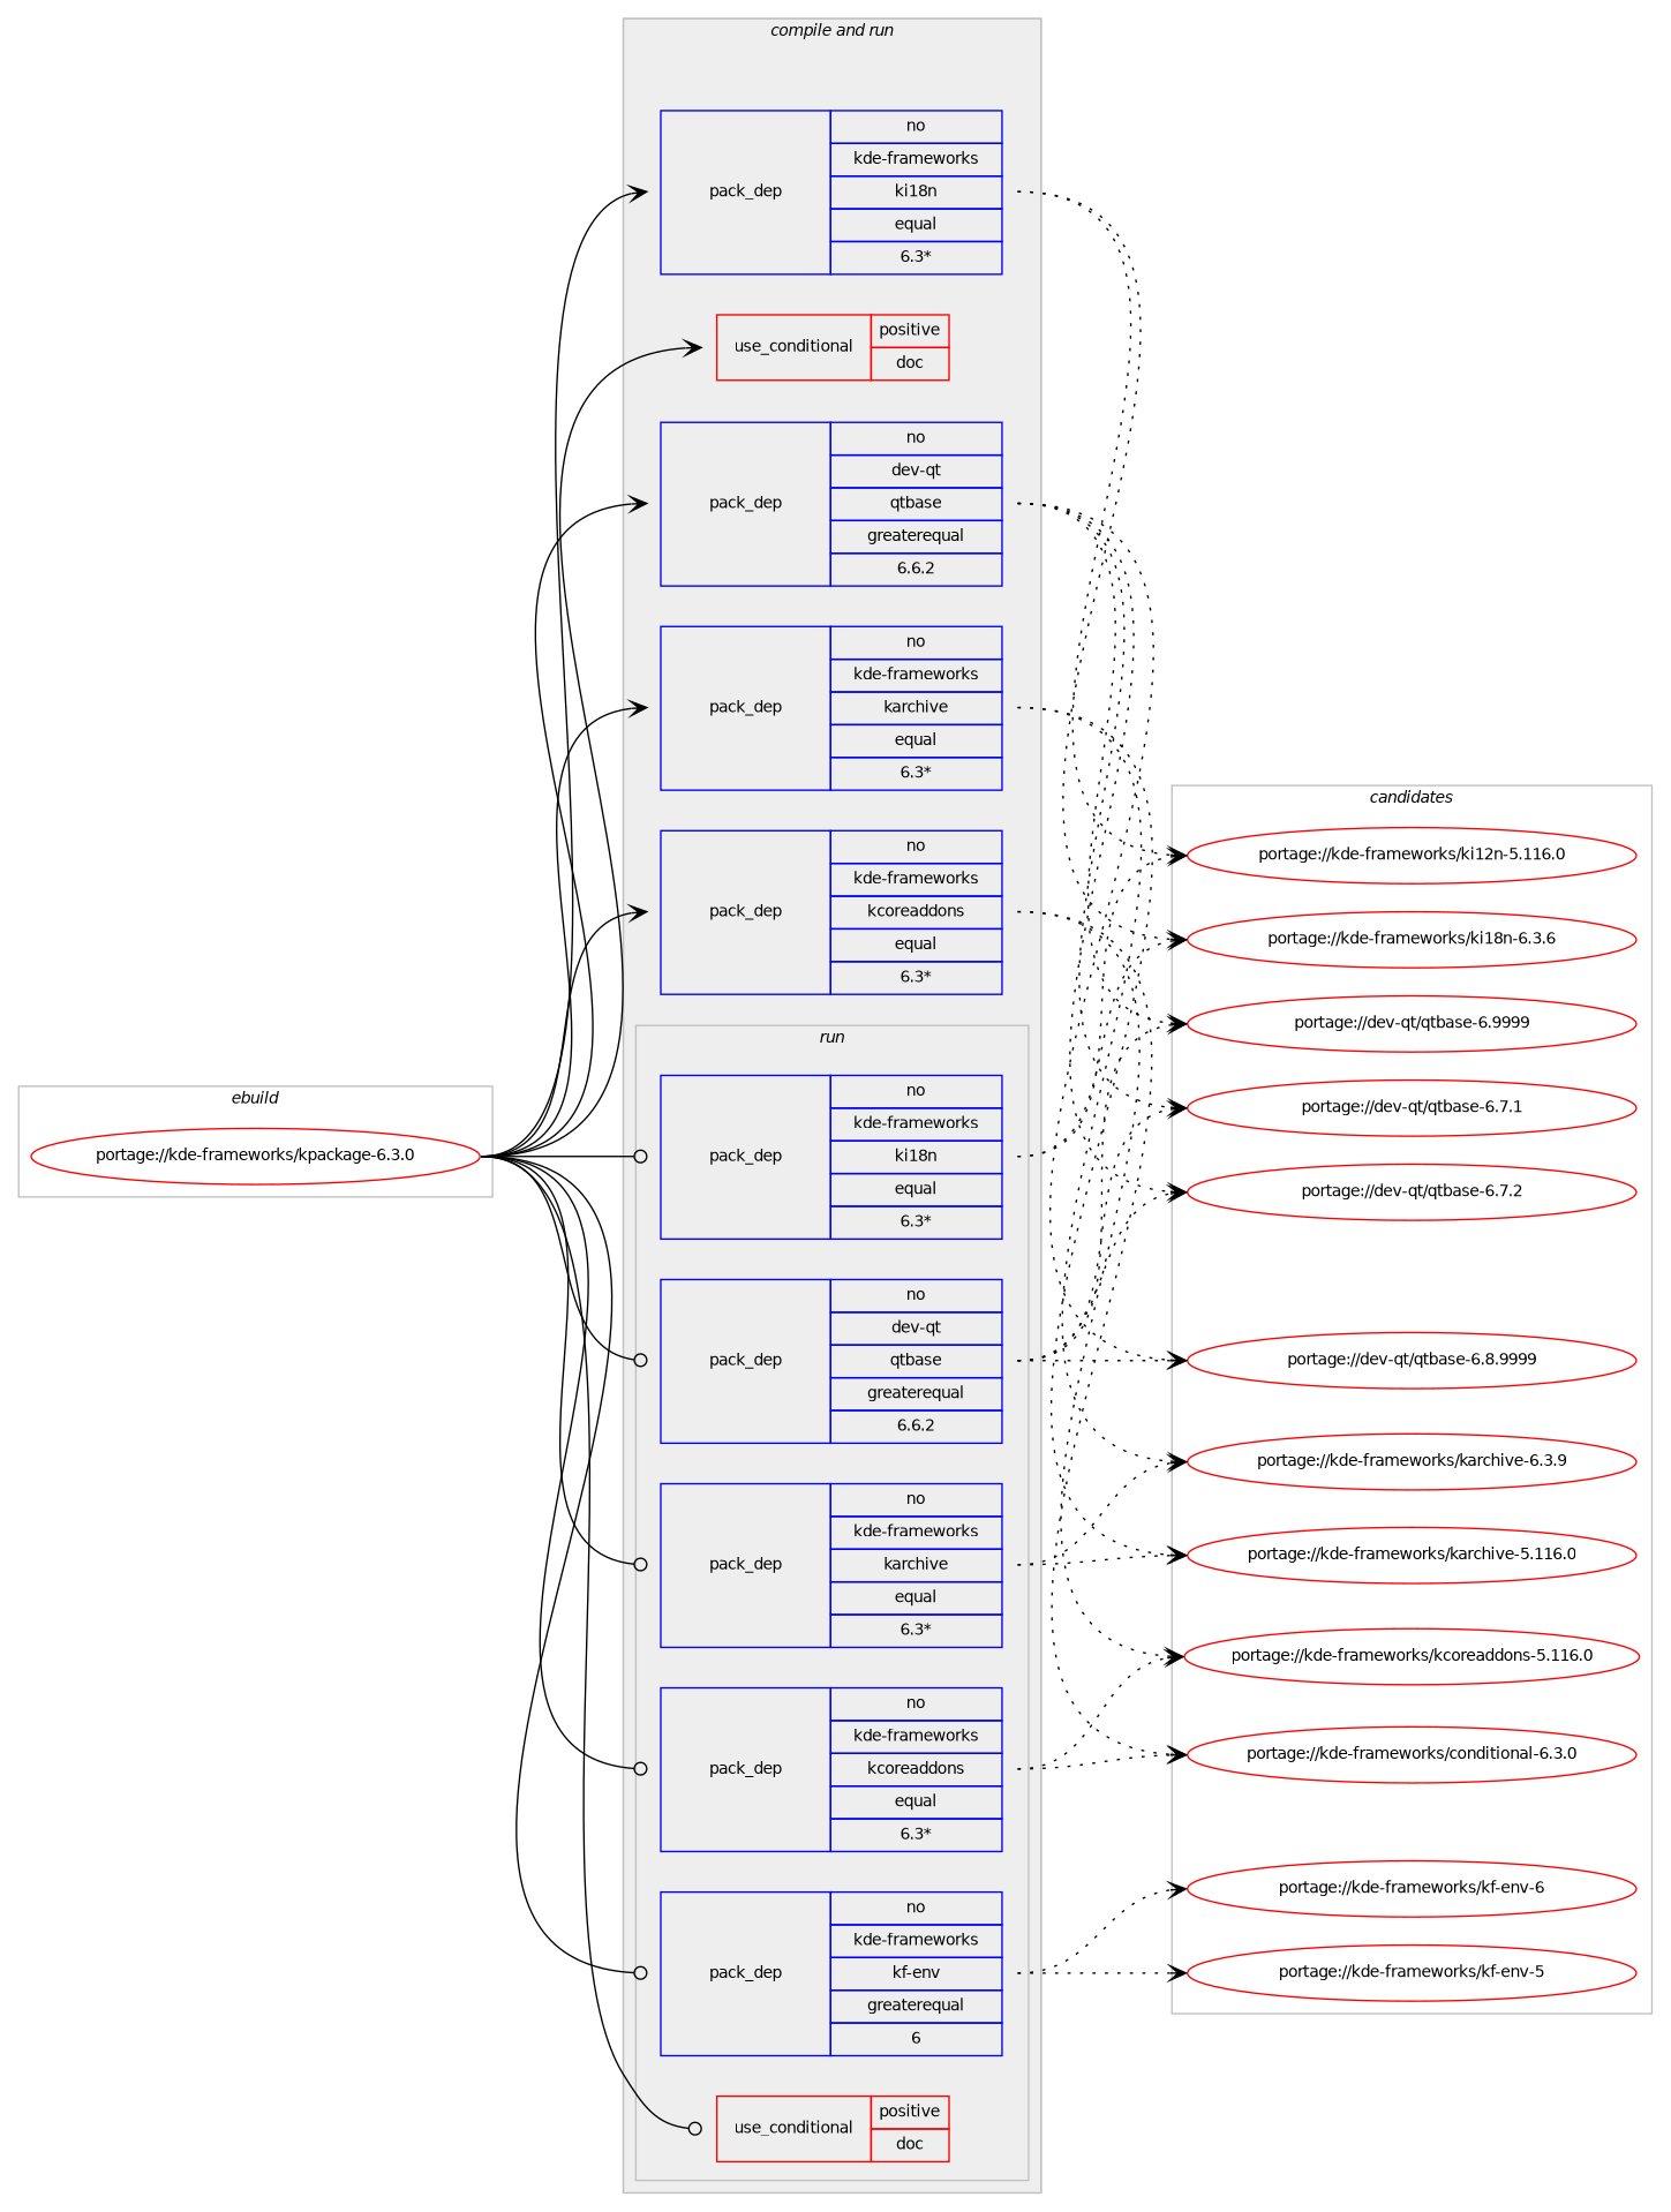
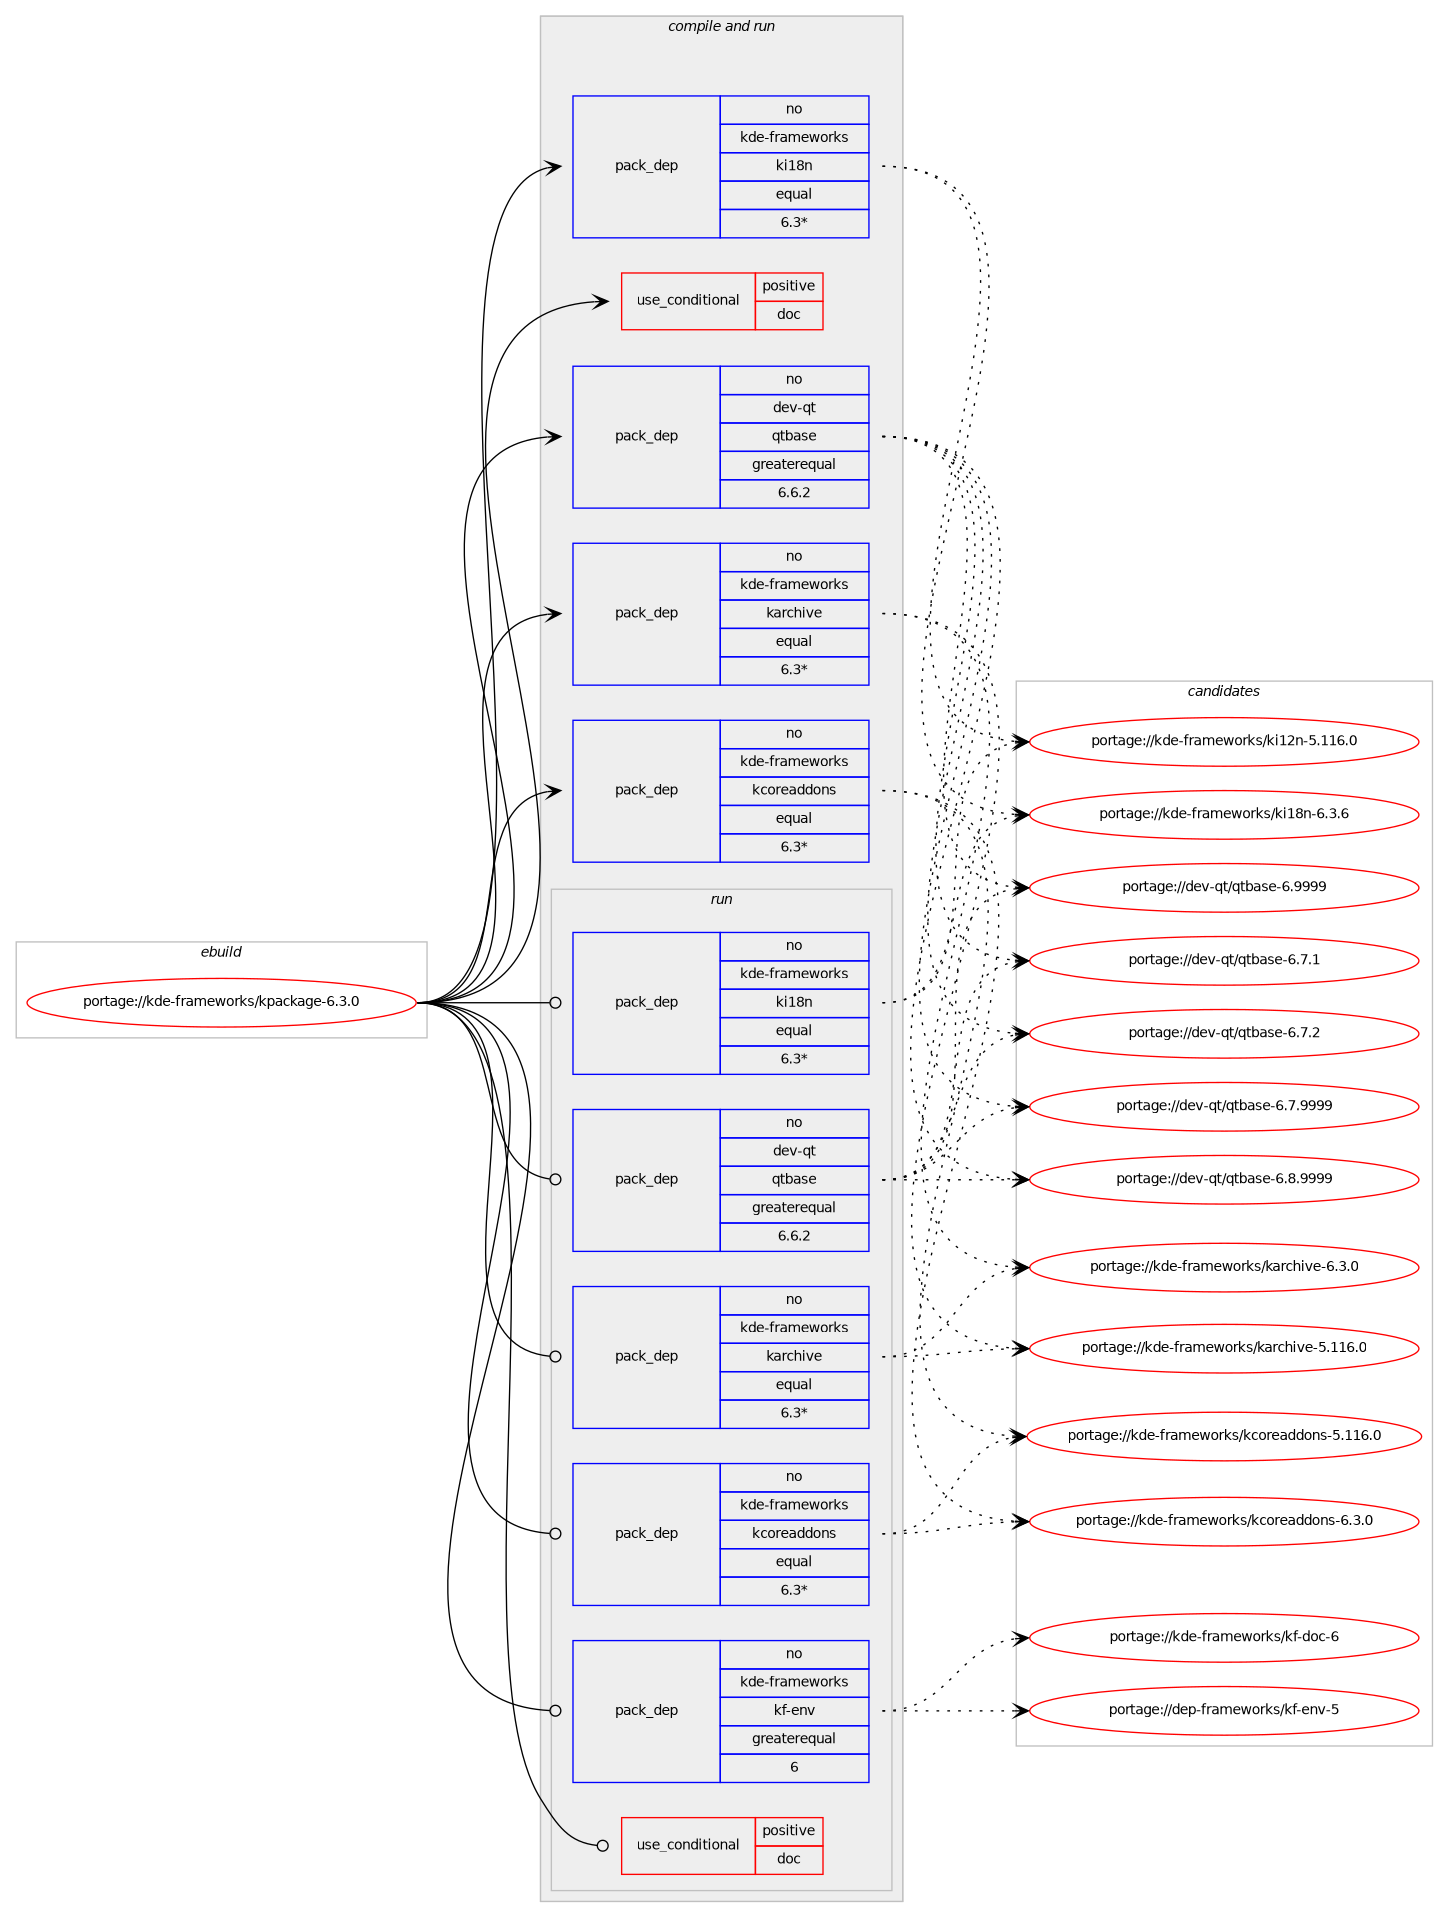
  digraph {
    compound=true
    concentrate=true
    fontname=Helvetica
    fontsize=10
    newrank=true
    rankdir=LR
    ranksep=1.5
    node [color=red fontname=Helvetica fontsize=10]
    edge [arrowhead=vee headport=w style=dotted tailport=e weight=100]
    n1 [label="portage://kde-frameworks/kpackage-6.3.0" width=4]
    n2 [label=<<TABLE BORDER="0" CELLBORDER="1" CELLSPACING="0" CELLPADDING="4"><TR><TD ROWSPAN="3" CELLPADDING="10">use_conditional</TD></TR><TR><TD>positive</TD></TR><TR><TD>doc</TD></TR></TABLE>> shape=none]
    n3 [color=blue label=<<TABLE BORDER="0" CELLBORDER="1" CELLSPACING="0" CELLPADDING="4" WIDTH="220"><TR><TD ROWSPAN="6" CELLPADDING="30">pack_dep</TD></TR><TR><TD WIDTH="110">no</TD></TR><TR><TD>dev-qt</TD></TR><TR><TD>qtbase</TD></TR><TR><TD>greaterequal</TD></TR><TR><TD>6.6.2</TD></TR></TABLE>> shape=none]
    n4 [color=blue label=<<TABLE BORDER="0" CELLBORDER="1" CELLSPACING="0" CELLPADDING="4" WIDTH="220"><TR><TD ROWSPAN="6" CELLPADDING="30">pack_dep</TD></TR><TR><TD WIDTH="110">no</TD></TR><TR><TD>kde-frameworks</TD></TR><TR><TD>karchive</TD></TR><TR><TD>equal</TD></TR><TR><TD>6.3*</TD></TR></TABLE>> shape=none]
    n5 [color=blue label=<<TABLE BORDER="0" CELLBORDER="1" CELLSPACING="0" CELLPADDING="4" WIDTH="220"><TR><TD ROWSPAN="6" CELLPADDING="30">pack_dep</TD></TR><TR><TD WIDTH="110">no</TD></TR><TR><TD>kde-frameworks</TD></TR><TR><TD>kcoreaddons</TD></TR><TR><TD>equal</TD></TR><TR><TD>6.3*</TD></TR></TABLE>> shape=none]
    n6 [color=blue label=<<TABLE BORDER="0" CELLBORDER="1" CELLSPACING="0" CELLPADDING="4" WIDTH="220"><TR><TD ROWSPAN="6" CELLPADDING="30">pack_dep</TD></TR><TR><TD WIDTH="110">no</TD></TR><TR><TD>kde-frameworks</TD></TR><TR><TD>ki18n</TD></TR><TR><TD>equal</TD></TR><TR><TD>6.3*</TD></TR></TABLE>> shape=none]
    n7 [label=<<TABLE BORDER="0" CELLBORDER="1" CELLSPACING="0" CELLPADDING="4"><TR><TD ROWSPAN="3" CELLPADDING="10">use_conditional</TD></TR><TR><TD>positive</TD></TR><TR><TD>doc</TD></TR></TABLE>> shape=none]
    n8 [color=blue label=<<TABLE BORDER="0" CELLBORDER="1" CELLSPACING="0" CELLPADDING="4" WIDTH="220"><TR><TD ROWSPAN="6" CELLPADDING="30">pack_dep</TD></TR><TR><TD WIDTH="110">no</TD></TR><TR><TD>dev-qt</TD></TR><TR><TD>qtbase</TD></TR><TR><TD>greaterequal</TD></TR><TR><TD>6.6.2</TD></TR></TABLE>> shape=none]
    n9 [color=blue label=<<TABLE BORDER="0" CELLBORDER="1" CELLSPACING="0" CELLPADDING="4" WIDTH="220"><TR><TD ROWSPAN="6" CELLPADDING="30">pack_dep</TD></TR><TR><TD WIDTH="110">no</TD></TR><TR><TD>kde-frameworks</TD></TR><TR><TD>karchive</TD></TR><TR><TD>equal</TD></TR><TR><TD>6.3*</TD></TR></TABLE>> shape=none]
    n10 [color=blue label=<<TABLE BORDER="0" CELLBORDER="1" CELLSPACING="0" CELLPADDING="4" WIDTH="220"><TR><TD ROWSPAN="6" CELLPADDING="30">pack_dep</TD></TR><TR><TD WIDTH="110">no</TD></TR><TR><TD>kde-frameworks</TD></TR><TR><TD>kcoreaddons</TD></TR><TR><TD>equal</TD></TR><TR><TD>6.3*</TD></TR></TABLE>> shape=none]
    n11 [color=blue label=<<TABLE BORDER="0" CELLBORDER="1" CELLSPACING="0" CELLPADDING="4" WIDTH="220"><TR><TD ROWSPAN="6" CELLPADDING="30">pack_dep</TD></TR><TR><TD WIDTH="110">no</TD></TR><TR><TD>kde-frameworks</TD></TR><TR><TD>kf-env</TD></TR><TR><TD>greaterequal</TD></TR><TR><TD>6</TD></TR></TABLE>> shape=none]
    n12 [color=blue label=<<TABLE BORDER="0" CELLBORDER="1" CELLSPACING="0" CELLPADDING="4" WIDTH="220"><TR><TD ROWSPAN="6" CELLPADDING="30">pack_dep</TD></TR><TR><TD WIDTH="110">no</TD></TR><TR><TD>kde-frameworks</TD></TR><TR><TD>ki18n</TD></TR><TR><TD>equal</TD></TR><TR><TD>6.3*</TD></TR></TABLE>> shape=none]
    n13 [label="portage://dev-qt/qtbase-6.7.1" width=4]
    n14 [label="portage://dev-qt/qtbase-6.7.2" width=4]
+   n15 [label="portage://dev-qt/qtbase-6.7.9999" width=4]
    n16 [label="portage://dev-qt/qtbase-6.8.9999" width=4]
    n17 [label="portage://dev-qt/qtbase-6.9999" width=4]
    n18 [label="portage://kde-frameworks/karchive-5.116.0" width=4]
-   n19 [label="portage://kde-frameworks/karchive-6.3.9" width=4]
+   n19 [label="portage://kde-frameworks/karchive-6.3.0" width=4]
    n20 [label="portage://kde-frameworks/kcoreaddons-5.116.0" width=4]
-   n21 [label="portage://kde-frameworks/conditional-6.3.0" width=4]
+   n21 [label="portage://kde-frameworks/kcoreaddons-6.3.0" width=4]
    n22 [label="portage://kde-frameworks/ki12n-5.116.0" width=4]
    n23 [label="portage://kde-frameworks/ki18n-6.3.6" width=4]
-   n24 [label="portage://kde-frameworks/kf-env-5" width=4]
-   n25 [label="portage://kde-frameworks/kf-env-6" width=4]
+   n24 [label="portage://dep-frameworks/kf-env-5" width=4]
+   n25 [label="portage://kde-frameworks/kf-doc-6" width=4]
    subgraph cluster_1 {
      color=gray
      label=<<i>ebuild</i>>
      rank=same
      n1
    }
    subgraph cluster_2 {
      color=gray
      label=<<i>dependencies</i>>
      subgraph cluster_3 {
        color=gray
        fillcolor="#eeeeee"
        label=<<i>compile</i>>
        style=filled
        subgraph sub_4 {
          color=gray
          fillcolor="#eeeeee"
          label=<<i>compile</i>>
          style=filled
          n2
        }
        subgraph sub_5 {
          color=gray
          fillcolor="#eeeeee"
          label=<<i>compile</i>>
          style=filled
          n3
        }
        subgraph sub_6 {
          color=gray
          fillcolor="#eeeeee"
          label=<<i>compile</i>>
          style=filled
          n4
        }
        subgraph sub_7 {
          color=gray
          fillcolor="#eeeeee"
          label=<<i>compile</i>>
          style=filled
          n5
        }
        subgraph sub_8 {
          color=gray
          fillcolor="#eeeeee"
          label=<<i>compile</i>>
          style=filled
          n6
        }
      }
      subgraph cluster_9 {
        color=gray
        fillcolor="#eeeeee"
        label=<<i>compile and run</i>>
        style=filled
      }
      subgraph cluster_10 {
        color=gray
        fillcolor="#eeeeee"
        label=<<i>run</i>>
        style=filled
        subgraph sub_11 {
          color=gray
          fillcolor="#eeeeee"
          label=<<i>run</i>>
          style=filled
          n7
        }
        subgraph sub_12 {
          color=gray
          fillcolor="#eeeeee"
          label=<<i>run</i>>
          style=filled
          n8
        }
        subgraph sub_13 {
          color=gray
          fillcolor="#eeeeee"
          label=<<i>run</i>>
          style=filled
          n9
        }
        subgraph sub_14 {
          color=gray
          fillcolor="#eeeeee"
          label=<<i>run</i>>
          style=filled
          n10
        }
        subgraph sub_15 {
          color=gray
          fillcolor="#eeeeee"
          label=<<i>run</i>>
          style=filled
          n11
        }
        subgraph sub_16 {
          color=gray
          fillcolor="#eeeeee"
          label=<<i>run</i>>
          style=filled
          n12
        }
      }
    }
    subgraph cluster_17 {
      color=gray
      label=<<i>candidates</i>>
      rank=same
      subgraph sub_18 {
        color=black
        label=<<i>candidates</i>>
        nodesep=1
        rank=same
        n13
        n14
+       n15
        n16
        n17
      }
      subgraph sub_19 {
        color=black
        label=<<i>candidates</i>>
        nodesep=1
        rank=same
        n18
        n19
      }
      subgraph sub_20 {
        color=black
        label=<<i>candidates</i>>
        nodesep=1
        rank=same
        n20
        n21
      }
      subgraph sub_21 {
        color=black
        label=<<i>candidates</i>>
        nodesep=1
        rank=same
        n22
        n23
      }
      subgraph sub_22 {
        color=black
        label=<<i>candidates</i>>
        nodesep=1
        rank=same
        n13
        n14
+       n15
        n16
        n17
      }
      subgraph sub_23 {
        color=black
        label=<<i>candidates</i>>
        nodesep=1
        rank=same
        n18
        n19
      }
      subgraph sub_24 {
        color=black
        label=<<i>candidates</i>>
        nodesep=1
        rank=same
        n20
        n21
      }
      subgraph sub_25 {
        color=black
        label=<<i>candidates</i>>
        nodesep=1
        rank=same
        n24
        n25
      }
      subgraph sub_26 {
        color=black
        label=<<i>candidates</i>>
        nodesep=1
        rank=same
        n22
        n23
      }
    }
    n1 -> n2 [style=solid weight=20]
    n1 -> n3 [style=solid weight=20]
    n1 -> n4 [style=solid weight=20]
    n1 -> n5 [style=solid weight=20]
    n1 -> n6 [style=solid weight=20]
    n1 -> n7 [arrowhead=odot style=solid weight=20]
    n1 -> n8 [arrowhead=odot style=solid weight=20]
    n1 -> n9 [arrowhead=odot style=solid weight=20]
    n1 -> n10 [arrowhead=odot style=solid weight=20]
    n1 -> n11 [arrowhead=odot style=solid weight=20]
    n1 -> n12 [arrowhead=odot style=solid weight=20]
    n3 -> n13
    n3 -> n14
+   n3 -> n15
    n3 -> n16
    n3 -> n17
    n4 -> n18
    n4 -> n19
    n5 -> n20
    n5 -> n21
    n6 -> n22
    n6 -> n23
    n8 -> n13
    n8 -> n14
+   n8 -> n15
    n8 -> n16
    n8 -> n17
    n9 -> n18
    n9 -> n19
    n10 -> n20
    n10 -> n21
    n11 -> n24
    n11 -> n25
    n12 -> n22
    n12 -> n23
  }
